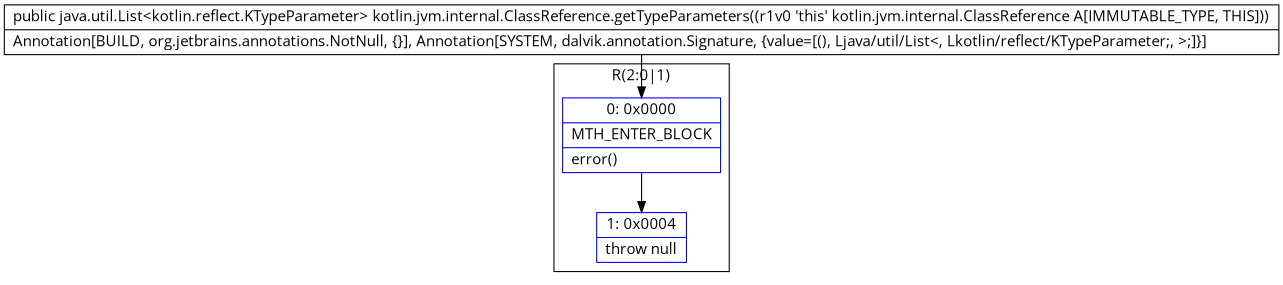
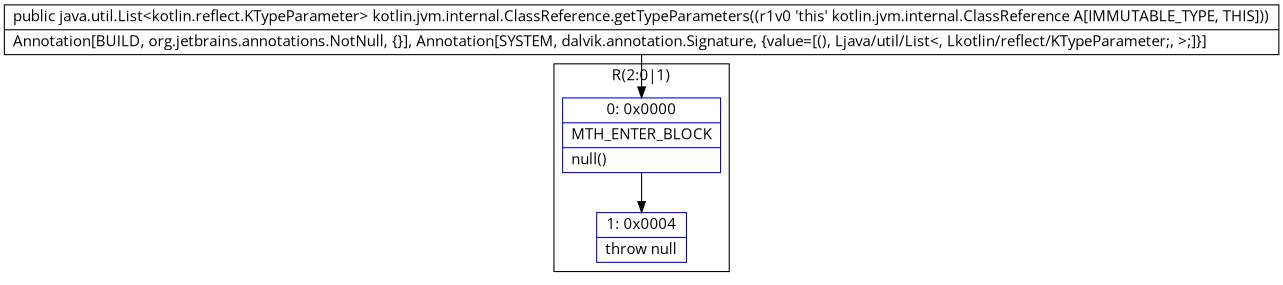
  digraph {
    fontname="Open Sans"
    node [color=blue shape=record fontname="Open Sans"]
    edge [fontname="Open Sans"]
-   n1 [label="{0\:\ 0x0000|MTH_ENTER_BLOCK\l|error()\l}"]
+   n1 [label="{0\:\ 0x0000|MTH_ENTER_BLOCK\l|null()\l}"]
    n2 [label="{1\:\ 0x0004|throw null\l}"]
    n3 [label="{public java.util.List\<kotlin.reflect.KTypeParameter\> kotlin.jvm.internal.ClassReference.getTypeParameters((r1v0 'this' kotlin.jvm.internal.ClassReference A[IMMUTABLE_TYPE, THIS]))  | Annotation[BUILD, org.jetbrains.annotations.NotNull, \{\}], Annotation[SYSTEM, dalvik.annotation.Signature, \{value=[(), Ljava\/util\/List\<, Lkotlin\/reflect\/KTypeParameter;, \>;]\}]\l}" color=""]
    subgraph cluster_1 {
      label="R(2:0|1)"
      n1
      n2
    }
    n1 -> n2
    n3 -> n1
  }
